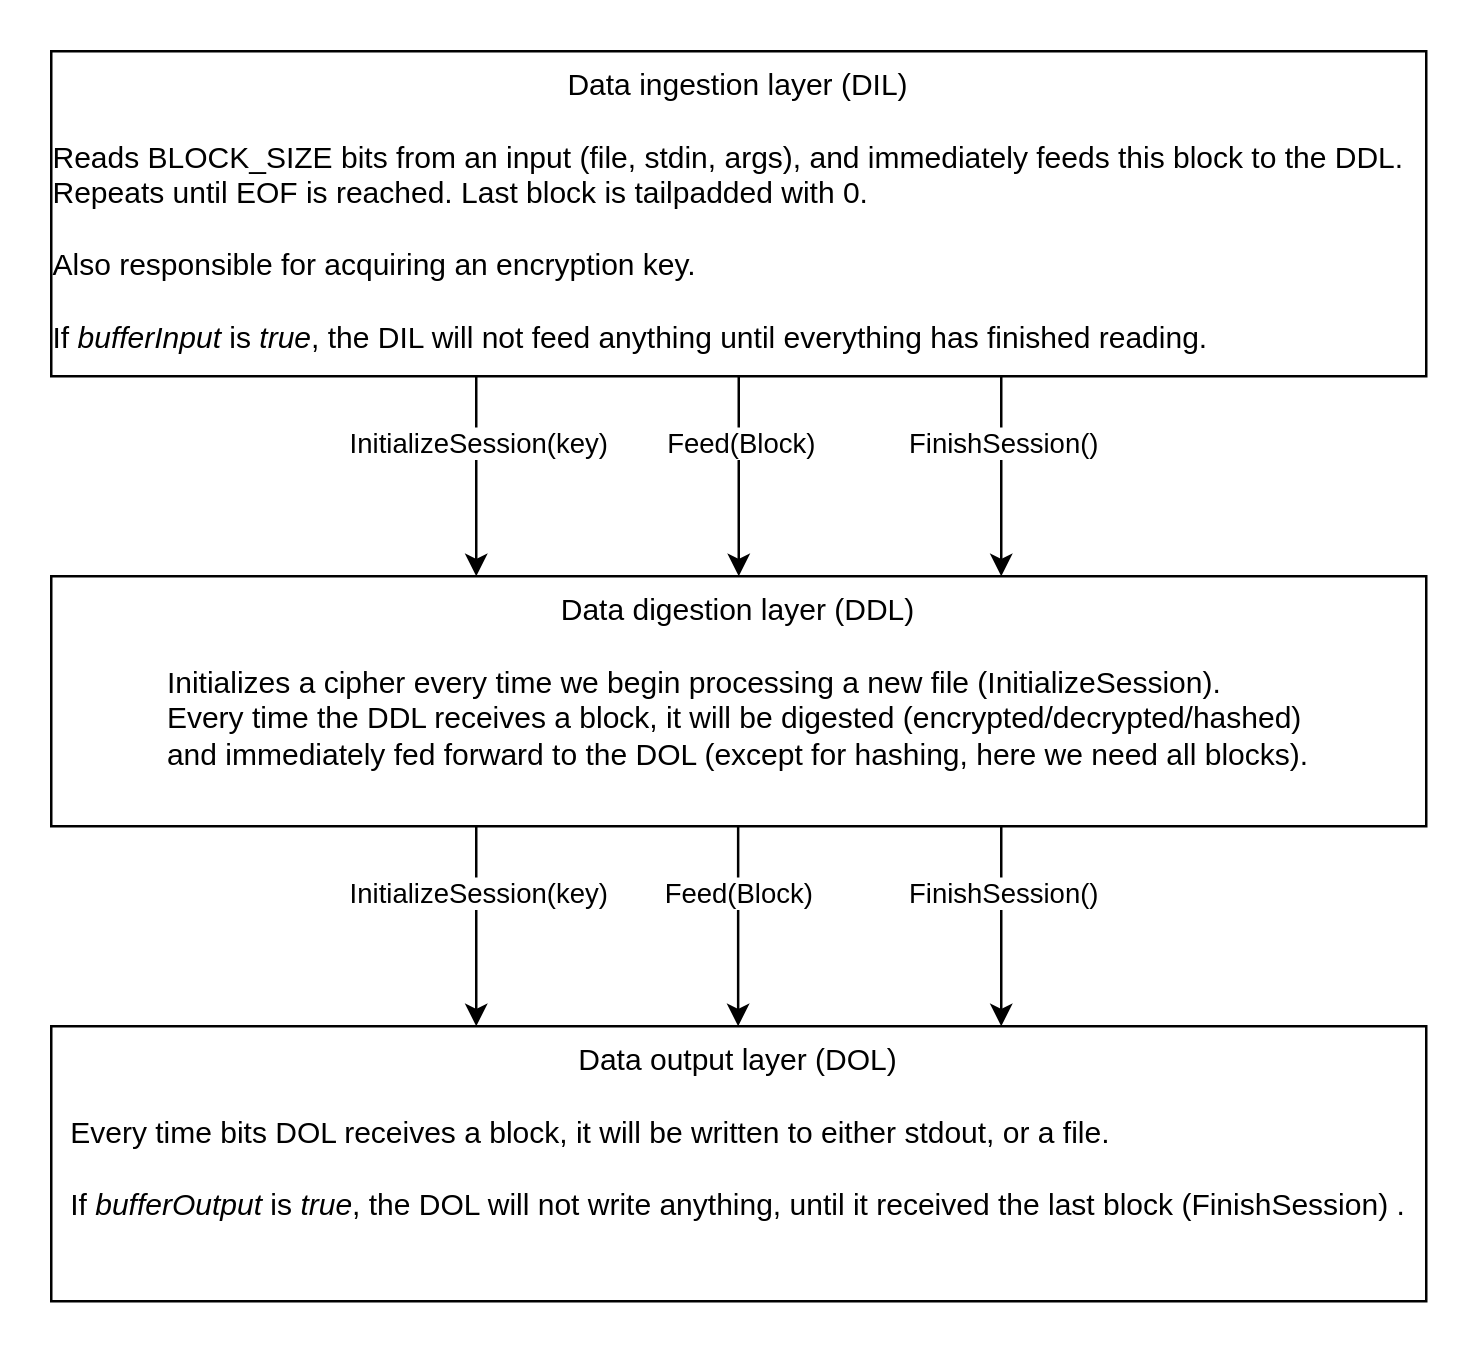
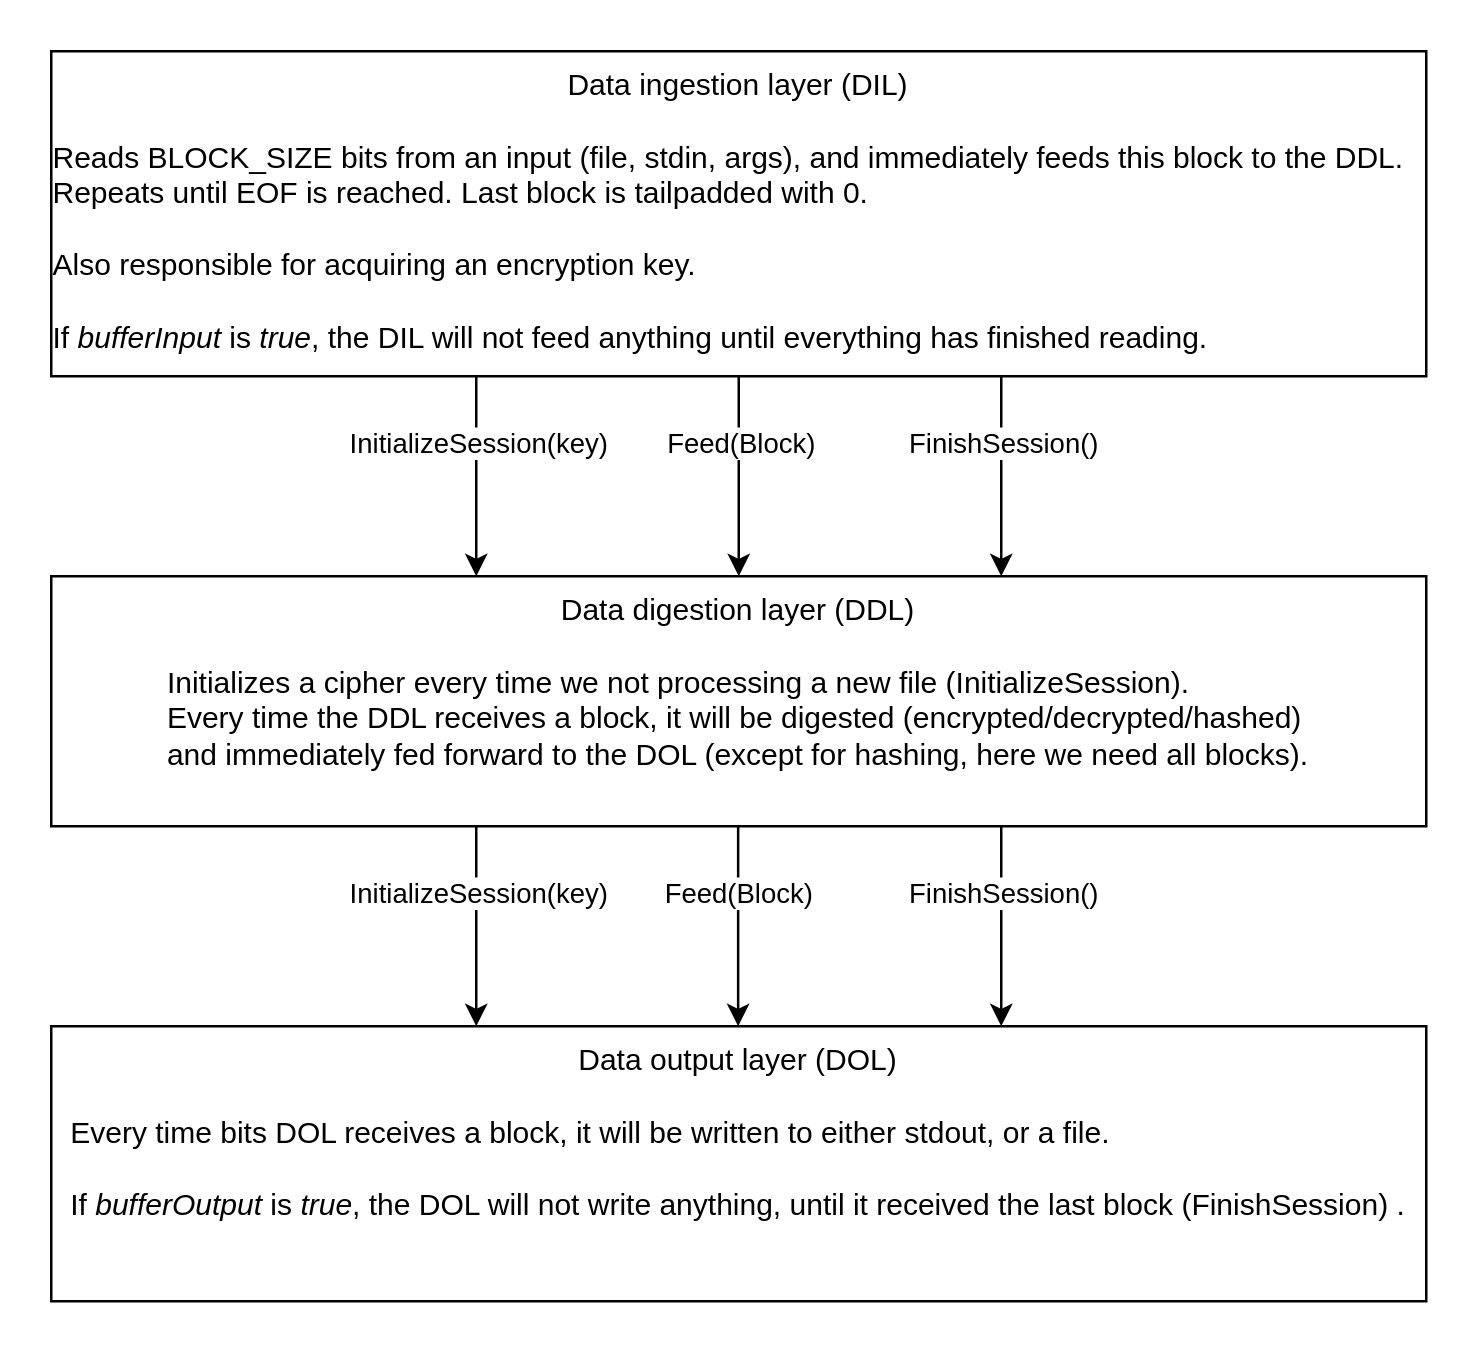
  <mxCell id="0" />
  <mxCell id="1" parent="0" />
  <mxCell id="2" value="&lt;div&gt;Data ingestion layer (DIL)&lt;br&gt;&lt;/div&gt;&lt;div align=&quot;left&quot;&gt;&lt;br&gt;&lt;/div&gt;&lt;div align=&quot;left&quot;&gt;Reads BLOCK_SIZE bits from an input (file, stdin, args), and immediately feeds this block to the DDL. Repeats until EOF is reached. Last block is tailpadded with 0.&lt;br&gt;&lt;/div&gt;&lt;div align=&quot;left&quot;&gt;&lt;br&gt;&lt;/div&gt;&lt;div align=&quot;left&quot;&gt;Also responsible for acquiring an encryption key.&lt;br&gt;&lt;/div&gt;&lt;div align=&quot;left&quot;&gt;&lt;br&gt;&lt;/div&gt;&lt;div align=&quot;left&quot;&gt;If &lt;i&gt;bufferInput&lt;/i&gt; is &lt;i&gt;true&lt;/i&gt;, the DIL will not feed anything until everything has finished reading.&lt;br&gt;&lt;/div&gt;&lt;div&gt;&lt;br&gt;&lt;/div&gt;" style="rounded=0;whiteSpace=wrap;html=1;verticalAlign=top;" vertex="1" parent="1"><mxGeometry x="20" y="20" width="550" height="130" as="geometry" /></mxCell>
- <mxCell id="3" value="&lt;div&gt;Data digestion layer (DDL)&lt;/div&gt;&lt;div&gt;&lt;br&gt;&lt;/div&gt;&lt;div align=&quot;left&quot;&gt;Initializes a cipher every time we begin processing a new file (InitializeSession).&lt;/div&gt;&lt;div align=&quot;left&quot;&gt;Every time the DDL receives a block, it will be digested (encrypted/decrypted/hashed)&lt;/div&gt;&lt;div align=&quot;left&quot;&gt;and immediately fed forward to the DOL (except for hashing, here we need all blocks).&lt;br&gt;&lt;/div&gt;&lt;div align=&quot;left&quot;&gt;&lt;br&gt;&lt;/div&gt;" style="rounded=0;whiteSpace=wrap;html=1;verticalAlign=top;" vertex="1" parent="1"><mxGeometry x="20" y="230" width="550" height="100" as="geometry" /></mxCell>
+ <mxCell id="3" value="&lt;div&gt;Data digestion layer (DDL)&lt;/div&gt;&lt;div&gt;&lt;br&gt;&lt;/div&gt;&lt;div align=&quot;left&quot;&gt;Initializes a cipher every time we not processing a new file (InitializeSession).&lt;/div&gt;&lt;div align=&quot;left&quot;&gt;Every time the DDL receives a block, it will be digested (encrypted/decrypted/hashed)&lt;/div&gt;&lt;div align=&quot;left&quot;&gt;and immediately fed forward to the DOL (except for hashing, here we need all blocks).&lt;br&gt;&lt;/div&gt;&lt;div align=&quot;left&quot;&gt;&lt;br&gt;&lt;/div&gt;" style="rounded=0;whiteSpace=wrap;html=1;verticalAlign=top;" vertex="1" parent="1"><mxGeometry x="20" y="230" width="550" height="100" as="geometry" /></mxCell>
  <mxCell id="4" value="&lt;div&gt;Data output layer (DOL)&lt;/div&gt;&lt;div&gt;&lt;br&gt;&lt;/div&gt;&lt;div align=&quot;left&quot;&gt;Every time bits DOL receives a block, it will be written to either stdout, or a file.&lt;/div&gt;&lt;div align=&quot;left&quot;&gt;&lt;br&gt;&lt;/div&gt;&lt;div align=&quot;left&quot;&gt;If &lt;i&gt;bufferOutput&lt;/i&gt; is &lt;i&gt;true&lt;/i&gt;, the DOL will not write anything, until it received the last block (FinishSession) .&lt;/div&gt;" style="rounded=0;whiteSpace=wrap;html=1;verticalAlign=top;" vertex="1" parent="1"><mxGeometry x="20" y="410" width="550" height="110" as="geometry" /></mxCell>
  <mxCell id="5" value="" style="endArrow=classic;html=1;rounded=0;exitX=0.5;exitY=1;exitDx=0;exitDy=0;" edge="1" parent="1" source="2" target="3"><mxGeometry width="50" height="50" relative="1" as="geometry"><mxPoint x="260" y="190" as="sourcePoint" /><mxPoint x="220" y="380" as="targetPoint" /></mxGeometry></mxCell>
  <mxCell id="6" value="Feed(Block)" style="edgeLabel;html=1;align=center;verticalAlign=middle;resizable=0;points=[];" vertex="1" connectable="0" parent="5"><mxGeometry x="-0.356" relative="1" as="geometry"><mxPoint as="offset" /></mxGeometry></mxCell>
  <mxCell id="7" value="" style="endArrow=classic;html=1;rounded=0;exitX=0.5;exitY=1;exitDx=0;exitDy=0;" edge="1" parent="1"><mxGeometry width="50" height="50" relative="1" as="geometry"><mxPoint x="190" y="150" as="sourcePoint" /><mxPoint x="190" y="230" as="targetPoint" /><Array as="points"><mxPoint x="190" y="190" /></Array></mxGeometry></mxCell>
  <mxCell id="8" value="InitializeSession(key)" style="edgeLabel;html=1;align=center;verticalAlign=middle;resizable=0;points=[];" vertex="1" connectable="0" parent="7"><mxGeometry x="-0.356" relative="1" as="geometry"><mxPoint as="offset" /></mxGeometry></mxCell>
  <mxCell id="9" value="" style="endArrow=classic;html=1;rounded=0;exitX=0.5;exitY=1;exitDx=0;exitDy=0;" edge="1" parent="1"><mxGeometry width="50" height="50" relative="1" as="geometry"><mxPoint x="400" y="150" as="sourcePoint" /><mxPoint x="400" y="230" as="targetPoint" /><Array as="points"><mxPoint x="400" y="190" /></Array></mxGeometry></mxCell>
  <mxCell id="10" value="FinishSession()" style="edgeLabel;html=1;align=center;verticalAlign=middle;resizable=0;points=[];" vertex="1" connectable="0" parent="9"><mxGeometry x="-0.356" relative="1" as="geometry"><mxPoint as="offset" /></mxGeometry></mxCell>
  <mxCell id="11" value="" style="endArrow=classic;html=1;rounded=0;exitX=0.5;exitY=1;exitDx=0;exitDy=0;" edge="1" parent="1"><mxGeometry width="50" height="50" relative="1" as="geometry"><mxPoint x="294.76" y="330" as="sourcePoint" /><mxPoint x="294.76" y="410" as="targetPoint" /></mxGeometry></mxCell>
  <mxCell id="12" value="Feed(Block)" style="edgeLabel;html=1;align=center;verticalAlign=middle;resizable=0;points=[];" vertex="1" connectable="0" parent="11"><mxGeometry x="-0.356" relative="1" as="geometry"><mxPoint as="offset" /></mxGeometry></mxCell>
  <mxCell id="13" value="" style="endArrow=classic;html=1;rounded=0;exitX=0.5;exitY=1;exitDx=0;exitDy=0;" edge="1" parent="1"><mxGeometry width="50" height="50" relative="1" as="geometry"><mxPoint x="190" y="330" as="sourcePoint" /><mxPoint x="190" y="410" as="targetPoint" /><Array as="points"><mxPoint x="190" y="370" /></Array></mxGeometry></mxCell>
  <mxCell id="14" value="InitializeSession(key)" style="edgeLabel;html=1;align=center;verticalAlign=middle;resizable=0;points=[];" vertex="1" connectable="0" parent="13"><mxGeometry x="-0.356" relative="1" as="geometry"><mxPoint as="offset" /></mxGeometry></mxCell>
  <mxCell id="15" value="" style="endArrow=classic;html=1;rounded=0;exitX=0.5;exitY=1;exitDx=0;exitDy=0;" edge="1" parent="1"><mxGeometry width="50" height="50" relative="1" as="geometry"><mxPoint x="400" y="330" as="sourcePoint" /><mxPoint x="400" y="410" as="targetPoint" /><Array as="points"><mxPoint x="400" y="370" /></Array></mxGeometry></mxCell>
  <mxCell id="16" value="FinishSession()" style="edgeLabel;html=1;align=center;verticalAlign=middle;resizable=0;points=[];" vertex="1" connectable="0" parent="15"><mxGeometry x="-0.356" relative="1" as="geometry"><mxPoint as="offset" /></mxGeometry></mxCell>
